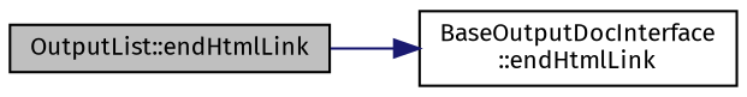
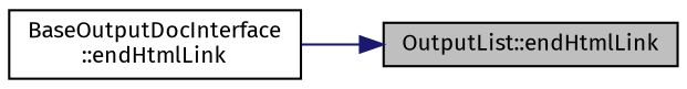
  digraph {
    rankdir=LR
    fontname="Fira Sans"
    node [color=black fontname="Fira Sans" fontsize=10 shape=record style=filled]
    n1 [fillcolor=grey75 fontcolor=black height=0.2 label="OutputList::endHtmlLink" width=0.4]
    n2 [fillcolor=white height=0.2 label="BaseOutputDocInterface\l::endHtmlLink" width=0.4]
-   n1 -> n2 [color=midnightblue fontname="Fira Sans" fontsize=10 labelfontname=Helvetica labelfontsize=10 style=solid]
+   n2 -> n1 [color=midnightblue fontname="Fira Sans" fontsize=10 labelfontname=Helvetica labelfontsize=10 style=solid]
  }
